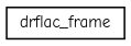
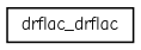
  digraph {
    rankdir=LR
    fontname="Comic Neue"
-   n1 [color=black fillcolor=white fontname="Comic Neue" fontsize=10 height=0.2 label=drflac_frame shape=record style=filled width=0.4]
+   n1 [color=black fillcolor=white fontname="Comic Neue" fontsize=10 height=0.2 label=drflac_drflac shape=record style=filled width=0.4]
  }
